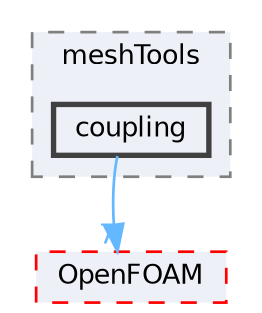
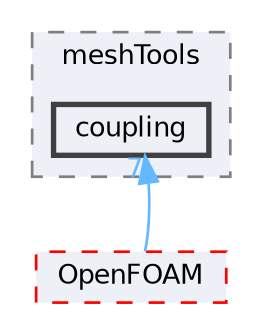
  digraph {
    compound=true
    node [fillcolor="#edf0f7" fontname=Helvetica fontsize=10 shape=box]
    n1 [color=grey25 height=0.2 label=coupling style="filled,bold" width=0.4]
    n2 [color=red height=0.2 label=OpenFOAM style="filled,dashed" width=0.4]
    subgraph cluster_1 {
      bgcolor="#edf0f7"
      fontname=Helvetica
      fontsize=10
      label=meshTools
      pencolor=grey50
      style="filled,dashed"
      n1
    }
-   n1 -> n2 [color=steelblue1 fontcolor=steelblue1 fontname=Helvetica fontsize=10 headlabel=7 labeldistance=1.5 labelfontname=Helvetica labelfontsize=10]
+   n2 -> n1 [color=steelblue1 fontcolor=steelblue1 fontname=Helvetica fontsize=10 headlabel=7 labeldistance=1.5 labelfontname=Helvetica labelfontsize=10]
  }
